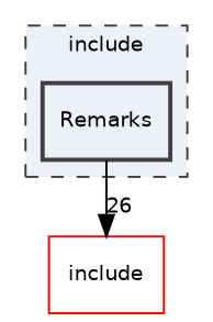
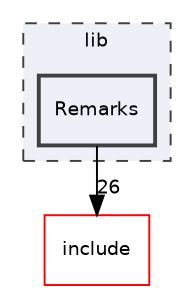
  digraph {
    compound=true
    node [fillcolor="#edf0f7" fontname=Helvetica fontsize=10 shape=box]
    n1 [color=grey25 label=Remarks style="filled,bold,"]
    n2 [color=red label=include]
    subgraph cluster_1 {
      bgcolor="#edf0f7"
      fontname=Helvetica
      fontsize=10
-     label=include
+     label=lib
      pencolor=grey25
      style="filled,dashed,"
      n1
    }
    n1 -> n2 [fontname=Helvetica fontsize=10 headlabel=26 labeldistance=1.5 labelfontname=Helvetica labelfontsize=10 style=solid]
  }
